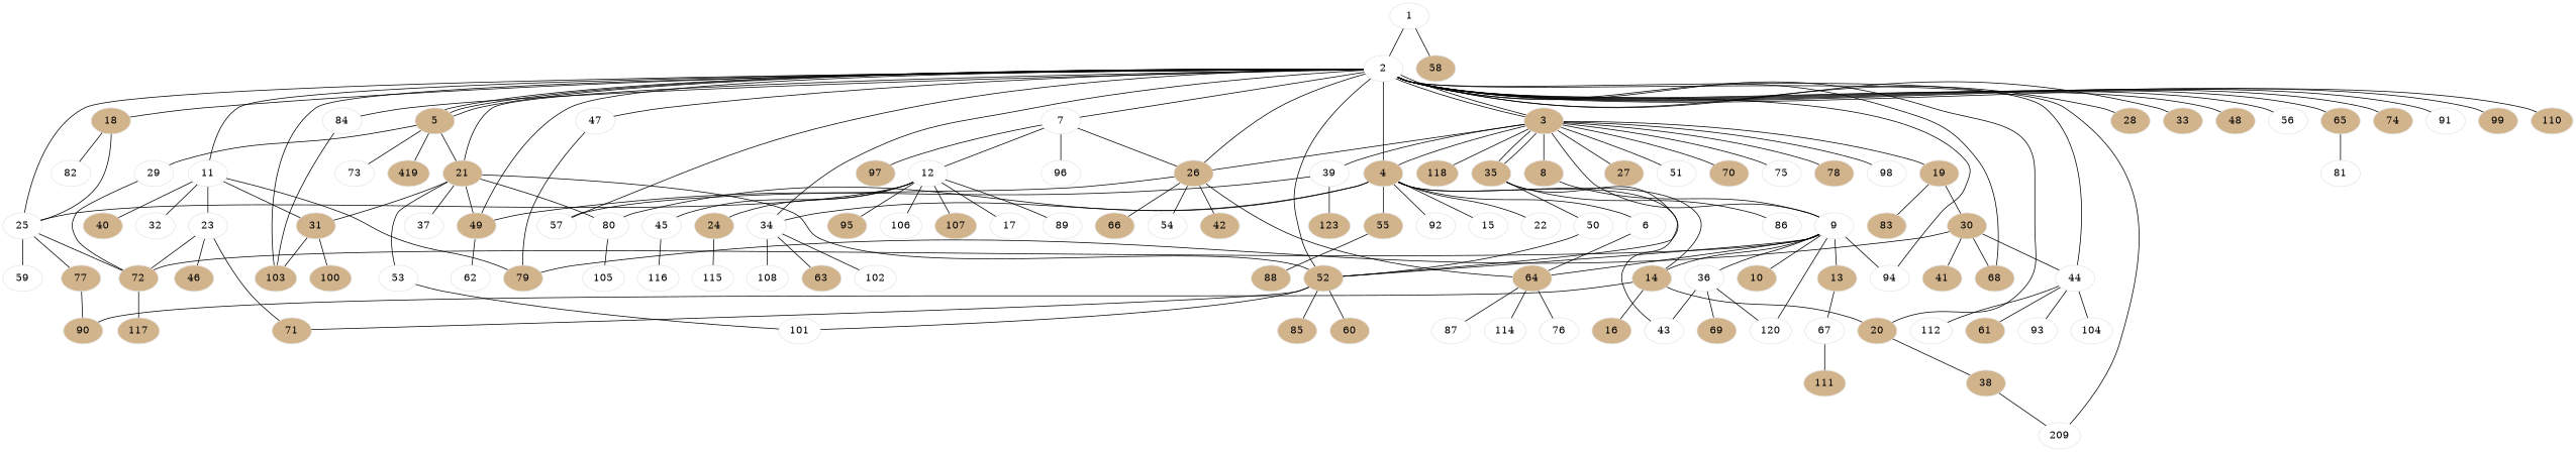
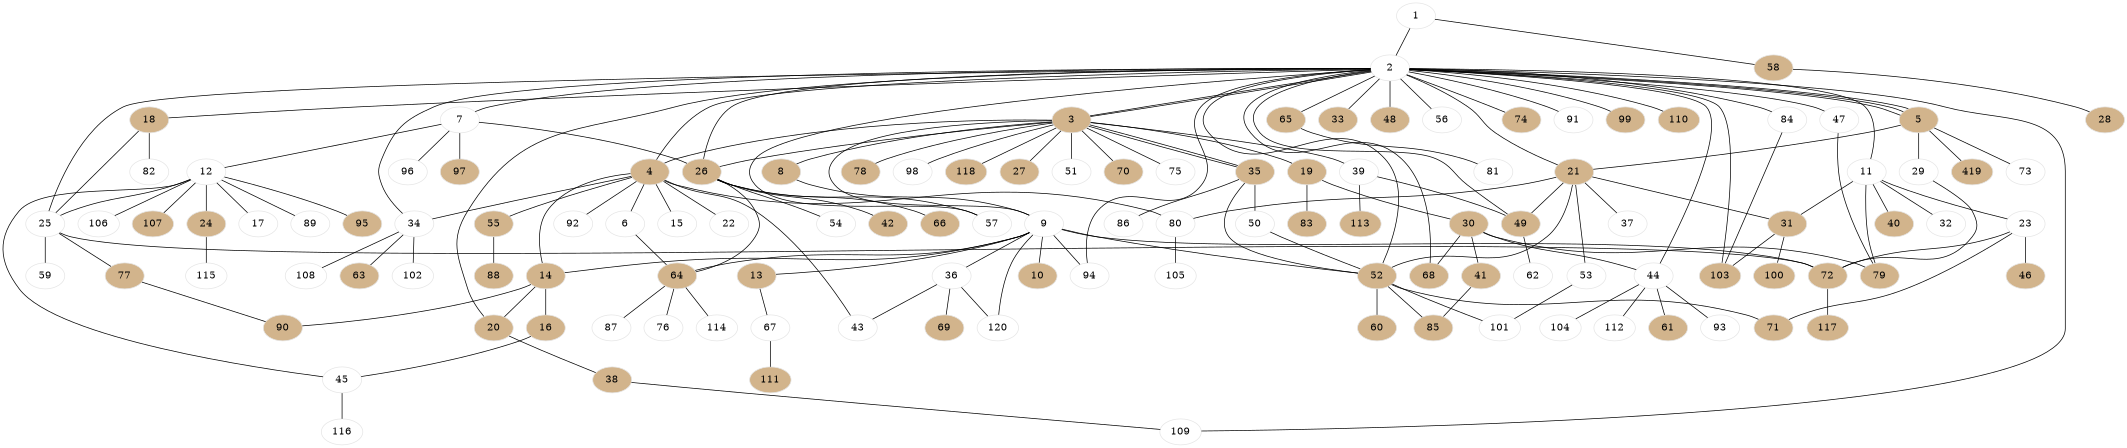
  graph {
    node [color=gray90 fillcolor=tan style=filled]
    1 [fillcolor=white]
    2 [fillcolor=white]
    58
    3
    4
    5
    7 [fillcolor=white]
    11 [fillcolor=white]
    18
    20
    21
    25 [fillcolor=white]
    26
    28
    33
    34 [fillcolor=white]
    44 [fillcolor=white]
    47 [fillcolor=white]
    48
    49
    52
    56 [fillcolor=white]
    57 [fillcolor=white]
    65
    68
    74
    84 [fillcolor=white]
    91 [fillcolor=white]
    94 [fillcolor=white]
    99
    103
-   109 [fillcolor=white label=209]
+   109 [fillcolor=white]
    110
    8
    9 [fillcolor=white]
    19
    27
    35
    39 [fillcolor=white]
    51 [fillcolor=white]
    70
    75 [fillcolor=white]
    78
    98 [fillcolor=white]
    118
    6 [fillcolor=white]
    14
    15 [fillcolor=white]
    22 [fillcolor=white]
    43 [fillcolor=white]
    55
    80 [fillcolor=white]
    92 [fillcolor=white]
    29 [fillcolor=white]
    73 [fillcolor=white]
    n56 [label=419]
    12 [fillcolor=white]
    96 [fillcolor=white]
    97
    23 [fillcolor=white]
    31
    32 [fillcolor=white]
    40
    79
    82 [fillcolor=white]
    38
    37 [fillcolor=white]
    53 [fillcolor=white]
    72
    59 [fillcolor=white]
    77
    64
    54 [fillcolor=white]
    42
    66
    63
    102 [fillcolor=white]
    108 [fillcolor=white]
    61
    93 [fillcolor=white]
    104 [fillcolor=white]
    112 [fillcolor=white]
    62 [fillcolor=white]
    71
    85
    60
    101 [fillcolor=white]
    81 [fillcolor=white]
    10
    13
    36 [fillcolor=white]
    120 [fillcolor=white]
    30
    83
    50 [fillcolor=white]
    86 [fillcolor=white]
-   113 [label=123]
+   113
    16
    90
    88
    105 [fillcolor=white]
    76 [fillcolor=white]
    87 [fillcolor=white]
    114 [fillcolor=white]
    17 [fillcolor=white]
    24
    45 [fillcolor=white]
    89 [fillcolor=white]
    95
    106 [fillcolor=white]
    107
    67 [fillcolor=white]
    69
    117
    46
    100
    115 [fillcolor=white]
    116 [fillcolor=white]
    111
    41
    1 -- 2
    1 -- 58
    2 -- 3
    2 -- 3
    2 -- 4
    2 -- 5
    2 -- 5
    2 -- 5
    2 -- 7
    2 -- 11
    2 -- 18
    2 -- 20
    2 -- 21
    2 -- 25
    2 -- 26
-   2 -- 28
+   58 -- 28
    2 -- 33
    2 -- 34
    2 -- 44
    2 -- 47
    2 -- 48
    2 -- 49
    2 -- 52
    2 -- 56
    2 -- 57
    2 -- 65
    2 -- 68
    2 -- 74
    2 -- 84
    2 -- 91
    2 -- 94
    2 -- 99
    2 -- 103
    2 -- 109
    2 -- 110
    3 -- 4
    3 -- 26
    3 -- 8
    3 -- 9
    3 -- 19
    3 -- 27
    3 -- 35
    3 -- 35
    3 -- 39
    3 -- 51
    3 -- 70
    3 -- 75
    3 -- 78
    3 -- 98
    3 -- 118
    4 -- 34
    4 -- 6
    4 -- 14
    4 -- 15
    4 -- 22
    4 -- 43
    4 -- 55
    4 -- 80
    4 -- 92
    5 -- 21
    5 -- 29
    5 -- 73
    5 -- n56
    7 -- 26
    7 -- 12
    7 -- 96
    7 -- 97
    11 -- 23
    11 -- 31
    11 -- 32
    11 -- 40
    11 -- 79
    18 -- 25
    18 -- 82
    20 -- 38
    21 -- 49
    21 -- 52
    21 -- 80
    21 -- 31
    21 -- 37
    21 -- 53
    25 -- 72
    25 -- 59
    25 -- 77
    26 -- 57
    26 -- 64
    26 -- 54
    26 -- 42
    26 -- 66
    34 -- 63
    34 -- 102
    34 -- 108
    44 -- 61
    44 -- 93
    44 -- 104
    44 -- 112
    47 -- 79
    49 -- 62
    52 -- 71
    52 -- 85
    52 -- 60
    52 -- 101
    65 -- 81
    84 -- 103
    8 -- 9
    9 -- 52
    9 -- 94
    9 -- 14
    9 -- 72
    9 -- 64
    9 -- 10
    9 -- 13
    9 -- 36
    9 -- 120
    19 -- 30
    19 -- 83
    35 -- 52
    35 -- 50
    35 -- 86
    39 -- 49
    39 -- 113
    6 -- 64
    14 -- 20
    14 -- 16
    14 -- 90
    55 -- 88
    80 -- 105
    29 -- 72
    12 -- 25
    12 -- 17
    12 -- 24
    12 -- 45
    12 -- 89
    12 -- 95
    12 -- 106
    12 -- 107
    23 -- 72
    23 -- 71
    23 -- 46
    31 -- 103
    31 -- 100
    38 -- 109
    53 -- 101
    72 -- 117
    77 -- 90
    64 -- 76
    64 -- 87
    64 -- 114
    13 -- 67
    36 -- 43
    36 -- 120
    36 -- 69
    30 -- 44
    30 -- 68
    30 -- 79
    30 -- 41
    50 -- 52
+   16 -- 45
    24 -- 115
    45 -- 116
    67 -- 111
+   41 -- 85
  }
